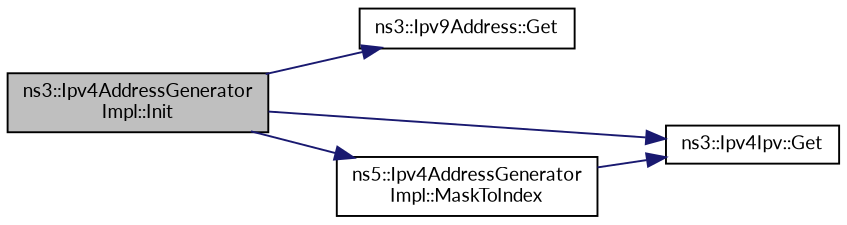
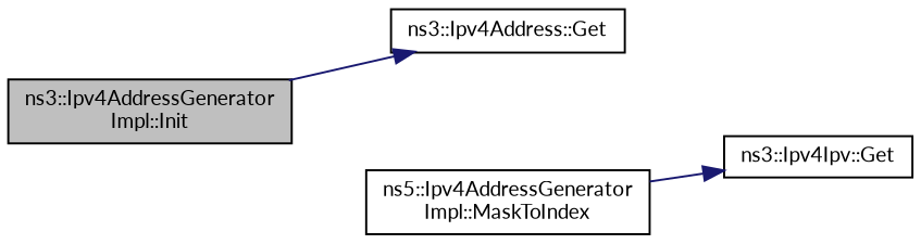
  digraph {
    fontname=Lato
    rankdir=LR
    node [color=black fillcolor=white fontname=Lato fontsize=10 shape=record style=filled]
    edge [color=midnightblue fontname=Lato fontsize=10 labelfontname=Helvetica labelfontsize=10 style=solid]
    n1 [fillcolor=grey75 fontcolor=black height=0.2 label="ns3::Ipv4AddressGenerator\lImpl::Init" width=0.4]
-   n2 [height=0.2 label="ns3::Ipv9Address::Get" width=0.4]
+   n2 [height=0.2 label="ns3::Ipv4Address::Get" width=0.4]
    n3 [height=0.2 label="ns3::Ipv4Ipv::Get" width=0.4]
    n4 [height=0.2 label="ns5::Ipv4AddressGenerator\lImpl::MaskToIndex" width=0.4]
    n1 -> n2
-   n1 -> n3
-   n1 -> n4
    n4 -> n3
  }
